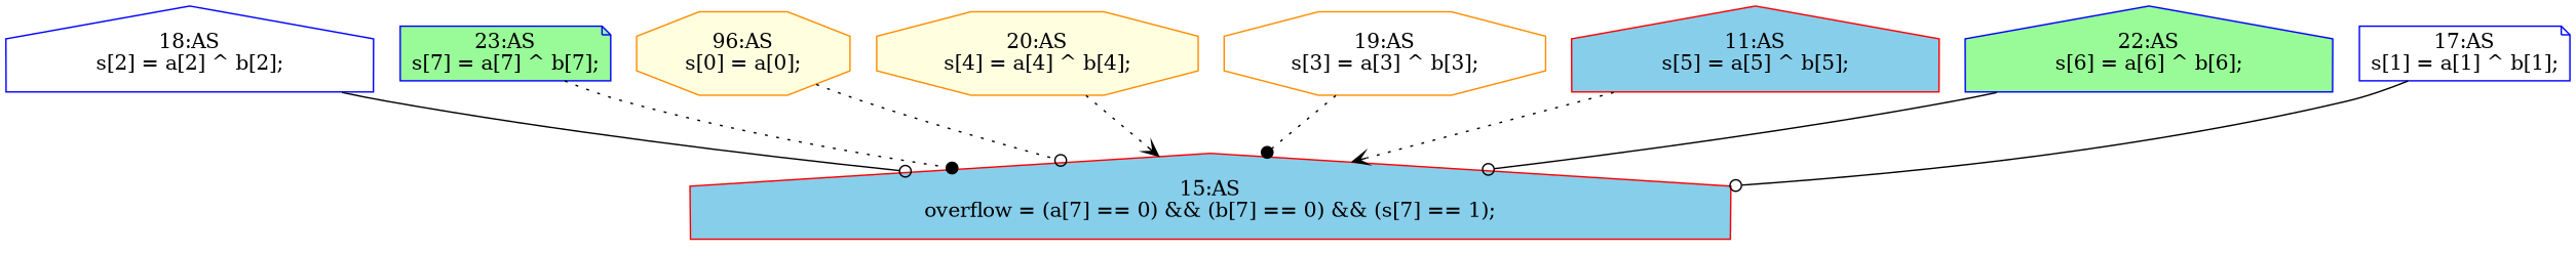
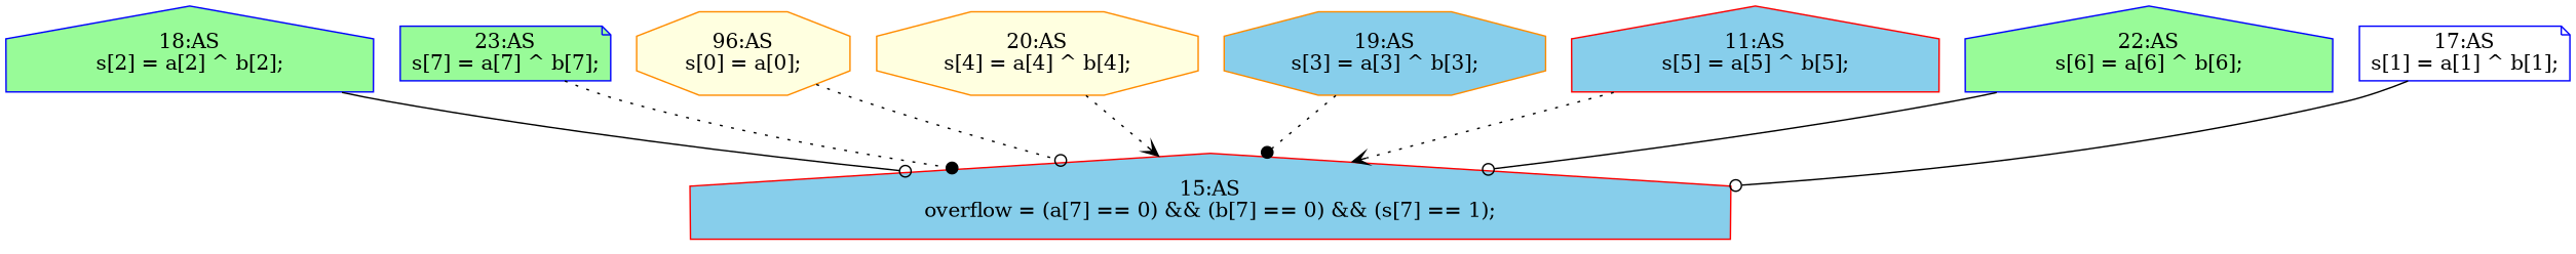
  strict digraph {
    node [color=blue def_var="['s']" fillcolor=skyblue shape=house statements="[]" style=filled typ=Assign use_var="['a', 'b']"]
    edge [arrowhead=odot style=dotted]
-   n1 [ast="<pyverilog.vparser.ast.Assign object at 0x7f59d5b1ee10>" fillcolor=white label="18:AS\ns[2] = a[2] ^ b[2];"]
+   n1 [ast="<pyverilog.vparser.ast.Assign object at 0x7f59d5b1ee10>" fillcolor=palegreen label="18:AS\ns[2] = a[2] ^ b[2];"]
    n2 [ast="<pyverilog.vparser.ast.Assign object at 0x7f59d57a3510>" color=red def_var="['overflow']" label="15:AS\noverflow = (a[7] == 0) && (b[7] == 0) && (s[7] == 1);" use_var="['a', 'b', 's']"]
    n3 [ast="<pyverilog.vparser.ast.Assign object at 0x7f59d5658cd0>" fillcolor=palegreen label="23:AS\ns[7] = a[7] ^ b[7];" shape=note]
    n4 [ast="<pyverilog.vparser.ast.Assign object at 0x7f59d57b13d0>" color=darkorange fillcolor=lightyellow label="96:AS\ns[0] = a[0];" shape=octagon use_var="['a']"]
    n5 [ast="<pyverilog.vparser.ast.Assign object at 0x7f59d5658b50>" color=darkorange fillcolor=lightyellow label="20:AS\ns[4] = a[4] ^ b[4];" shape=octagon]
-   n6 [ast="<pyverilog.vparser.ast.Assign object at 0x7f59d57c6590>" color=darkorange fillcolor=white label="19:AS\ns[3] = a[3] ^ b[3];" shape=octagon]
+   n6 [ast="<pyverilog.vparser.ast.Assign object at 0x7f59d57c6590>" color=darkorange label="19:AS\ns[3] = a[3] ^ b[3];" shape=octagon]
    n7 [ast="<pyverilog.vparser.ast.Assign object at 0x7f59d5658610>" color=red label="11:AS\ns[5] = a[5] ^ b[5];"]
    n8 [ast="<pyverilog.vparser.ast.Assign object at 0x7f59d5658e90>" fillcolor=palegreen label="22:AS\ns[6] = a[6] ^ b[6];"]
    n9 [ast="<pyverilog.vparser.ast.Assign object at 0x7f59d57a6990>" fillcolor=white label="17:AS\ns[1] = a[1] ^ b[1];" shape=note]
    n1 -> n2 [style=solid]
    n3 -> n2 [arrowhead=dot]
    n4 -> n2
    n5 -> n2 [arrowhead=vee]
    n6 -> n2 [arrowhead=dot]
    n7 -> n2 [arrowhead=vee]
    n8 -> n2 [style=solid]
    n9 -> n2 [style=solid]
  }
